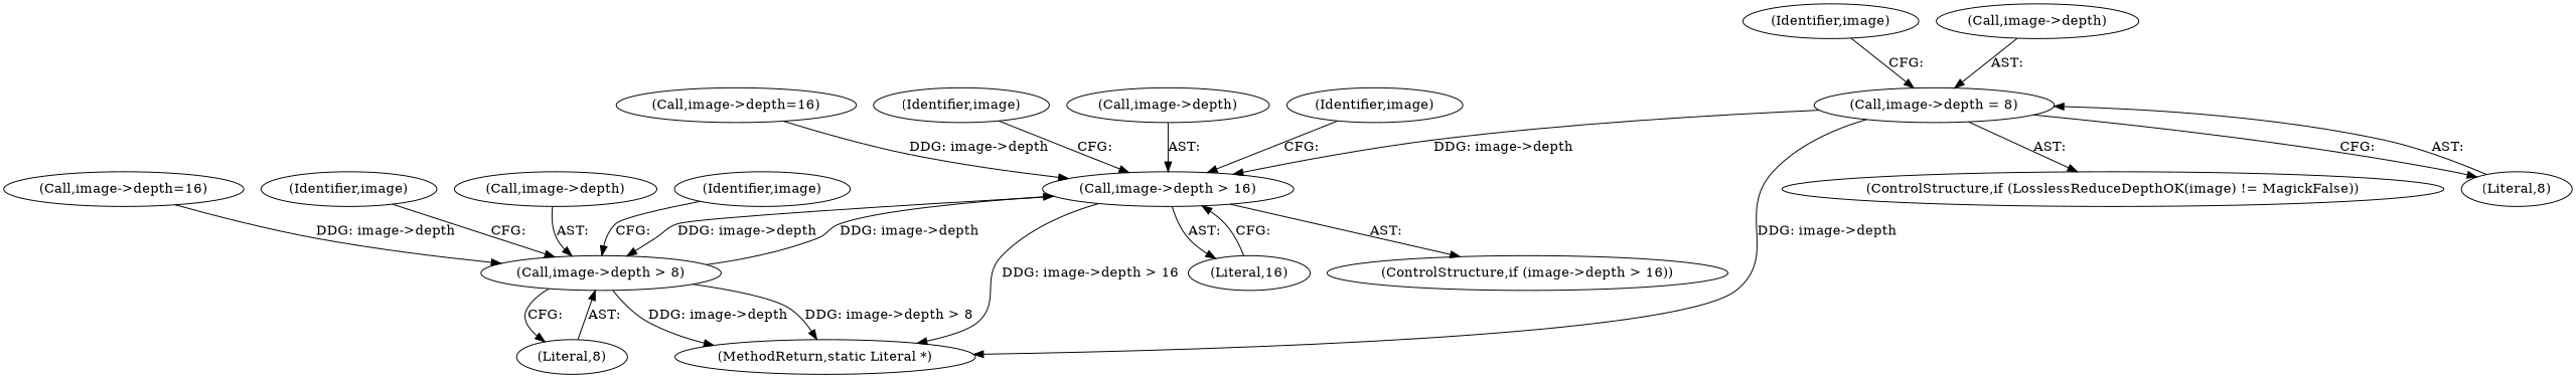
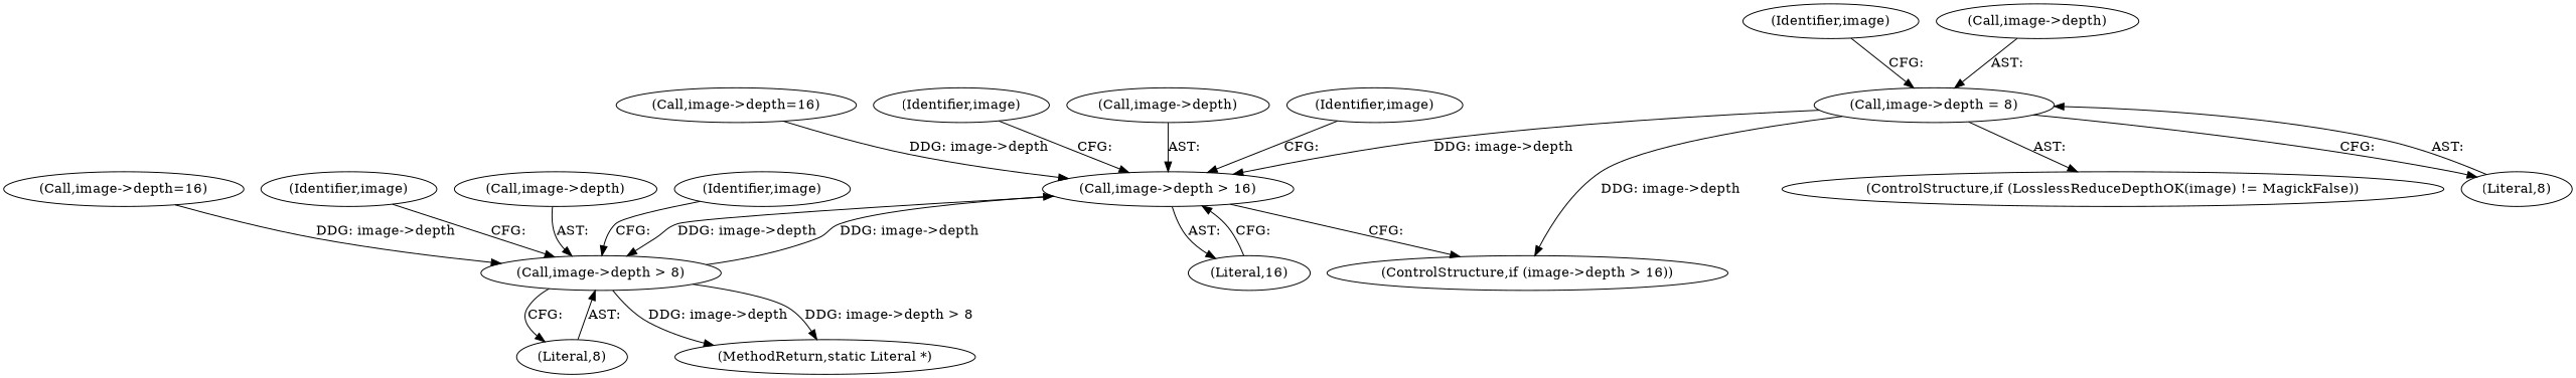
  digraph {
    n1 [label="(Call,image->depth = 8)"]
    n2 [label="(Call,image->depth > 16)"]
    n3 [label="(ControlStructure,if (LosslessReduceDepthOK(image) != MagickFalse))"]
    n4 [label="(Literal,8)"]
    n5 [label="(MethodReturn,static Literal *)"]
    n6 [label="(Call,image->depth > 8)"]
    n7 [label="(ControlStructure,if (image->depth > 16))"]
    n8 [label="(Literal,16)"]
    n9 [label="(Literal,8)"]
    n10 [label="(Identifier,image)"]
    n11 [label="(Call,image->depth=16)"]
    n12 [label="(Identifier,image)"]
    n13 [label="(Call,image->depth)"]
    n14 [label="(Call,image->depth=16)"]
    n15 [label="(Identifier,image)"]
    n16 [label="(Call,image->depth)"]
    n17 [label="(Identifier,image)"]
    n18 [label="(Call,image->depth)"]
    n19 [label="(Identifier,image)"]
    n1 -> n2 [label="DDG: image->depth"]
    n1 -> n3 [label="AST: "]
    n1 -> n4 [label="CFG: "]
-   n1 -> n5 [label="DDG: image->depth"]
-   n2 -> n5 [label="DDG: image->depth > 16"]
+   n1 -> n7 [label="DDG: image->depth"]
    n2 -> n6 [label="DDG: image->depth"]
-   n2 -> n7 [label="AST: "]
+   n2 -> n7 [label="CFG: "]
    n2 -> n8 [label="AST: "]
    n4 -> n1 [label="AST: "]
    n6 -> n2 [label="DDG: image->depth"]
    n6 -> n5 [label="DDG: image->depth"]
    n6 -> n5 [label="DDG: image->depth > 8"]
    n6 -> n9 [label="CFG: "]
    n8 -> n2 [label="CFG: "]
    n9 -> n6 [label="AST: "]
    n10 -> n1 [label="CFG: "]
    n11 -> n6 [label="DDG: image->depth"]
    n12 -> n6 [label="CFG: "]
    n13 -> n1 [label="AST: "]
    n14 -> n2 [label="DDG: image->depth"]
    n15 -> n2 [label="CFG: "]
    n16 -> n2 [label="AST: "]
    n17 -> n2 [label="CFG: "]
    n18 -> n6 [label="AST: "]
    n19 -> n6 [label="CFG: "]
  }
